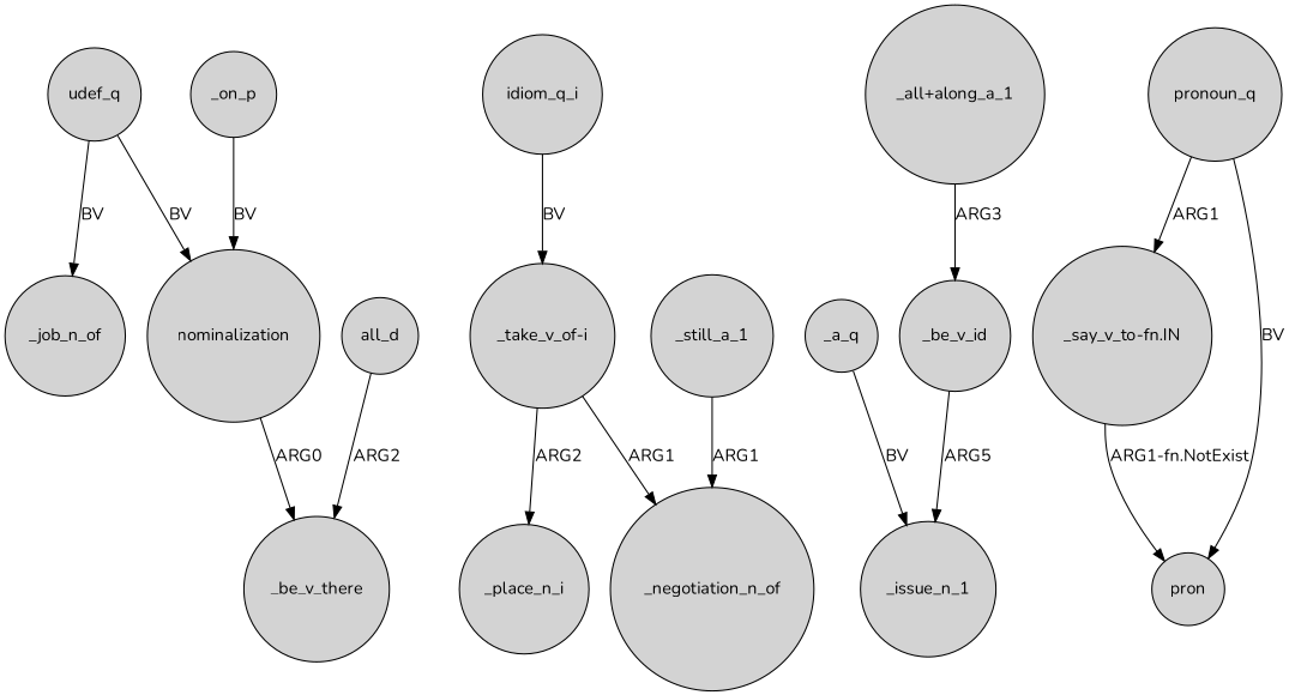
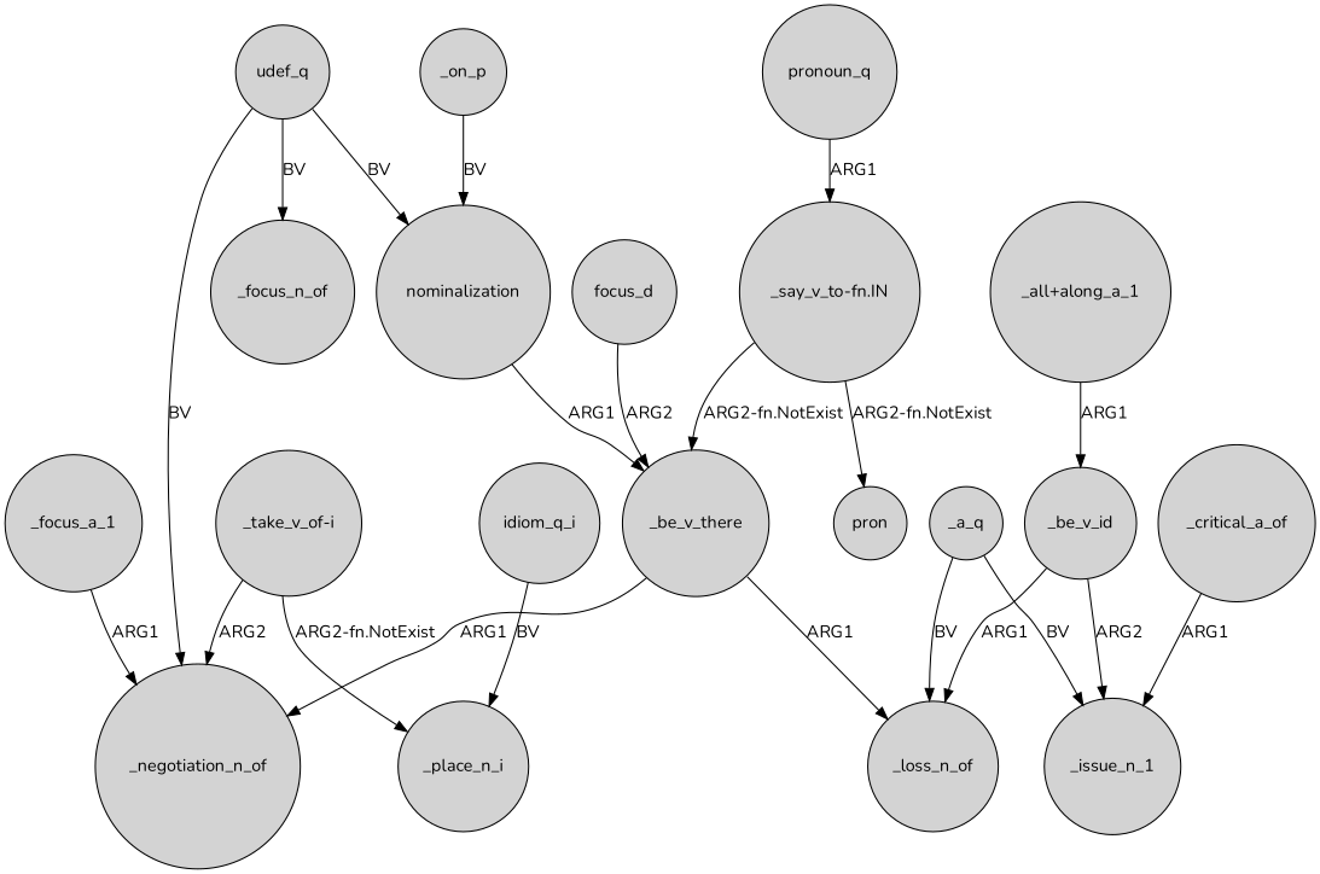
  digraph {
    fontname=Nunito
    node [fontname=Nunito shape=circle style=filled]
    edge [fontname=Nunito]
    udef_q
    _negotiation_n_of
    nominalization
-   _job_n_of
+   _job_n_of [label=_focus_n_of]
    _be_v_there
    _a_q
+   _loss_n_of
    _issue_n_1
    _on_p
    "_say_v_to-fn.IN"
    pron
    "_take_v_of-i"
    _place_n_i
    "_all+along_a_1"
    _be_v_id
-   _still_a_1
+   _still_a_1 [label=_focus_a_1]
    pronoun_q
    idiom_q_i
-   focus_d [label=all_d]
+   _critical_a_of
+   focus_d
+   udef_q -> _negotiation_n_of [label=BV]
    udef_q -> nominalization [label=BV]
    udef_q -> _job_n_of [label=BV]
-   nominalization -> _be_v_there [label=ARG0]
+   nominalization -> _be_v_there [label=ARG1]
+   _be_v_there -> _negotiation_n_of [label=ARG1]
+   _be_v_there -> _loss_n_of [label=ARG1]
+   _a_q -> _loss_n_of [label=BV]
    _a_q -> _issue_n_1 [label=BV]
    _on_p -> nominalization [label=BV]
-   "_say_v_to-fn.IN" -> pron [label="ARG1-fn.NotExist"]
-   "_take_v_of-i" -> _negotiation_n_of [label=ARG1]
-   "_take_v_of-i" -> _place_n_i [label=ARG2]
-   "_all+along_a_1" -> _be_v_id [label=ARG3]
-   _be_v_id -> _issue_n_1 [label=ARG5]
+   "_say_v_to-fn.IN" -> _be_v_there [label="ARG2-fn.NotExist"]
+   "_say_v_to-fn.IN" -> pron [label="ARG2-fn.NotExist"]
+   "_take_v_of-i" -> _negotiation_n_of [label=ARG2]
+   "_take_v_of-i" -> _place_n_i [label="ARG2-fn.NotExist"]
+   "_all+along_a_1" -> _be_v_id [label=ARG1]
+   _be_v_id -> _loss_n_of [label=ARG1]
+   _be_v_id -> _issue_n_1 [label=ARG2]
    _still_a_1 -> _negotiation_n_of [label=ARG1]
    pronoun_q -> "_say_v_to-fn.IN" [label=ARG1]
-   pronoun_q -> pron [label=BV]
-   idiom_q_i -> "_take_v_of-i" [label=BV]
+   idiom_q_i -> _place_n_i [label=BV]
+   _critical_a_of -> _issue_n_1 [label=ARG1]
    focus_d -> _be_v_there [label=ARG2]
  }
